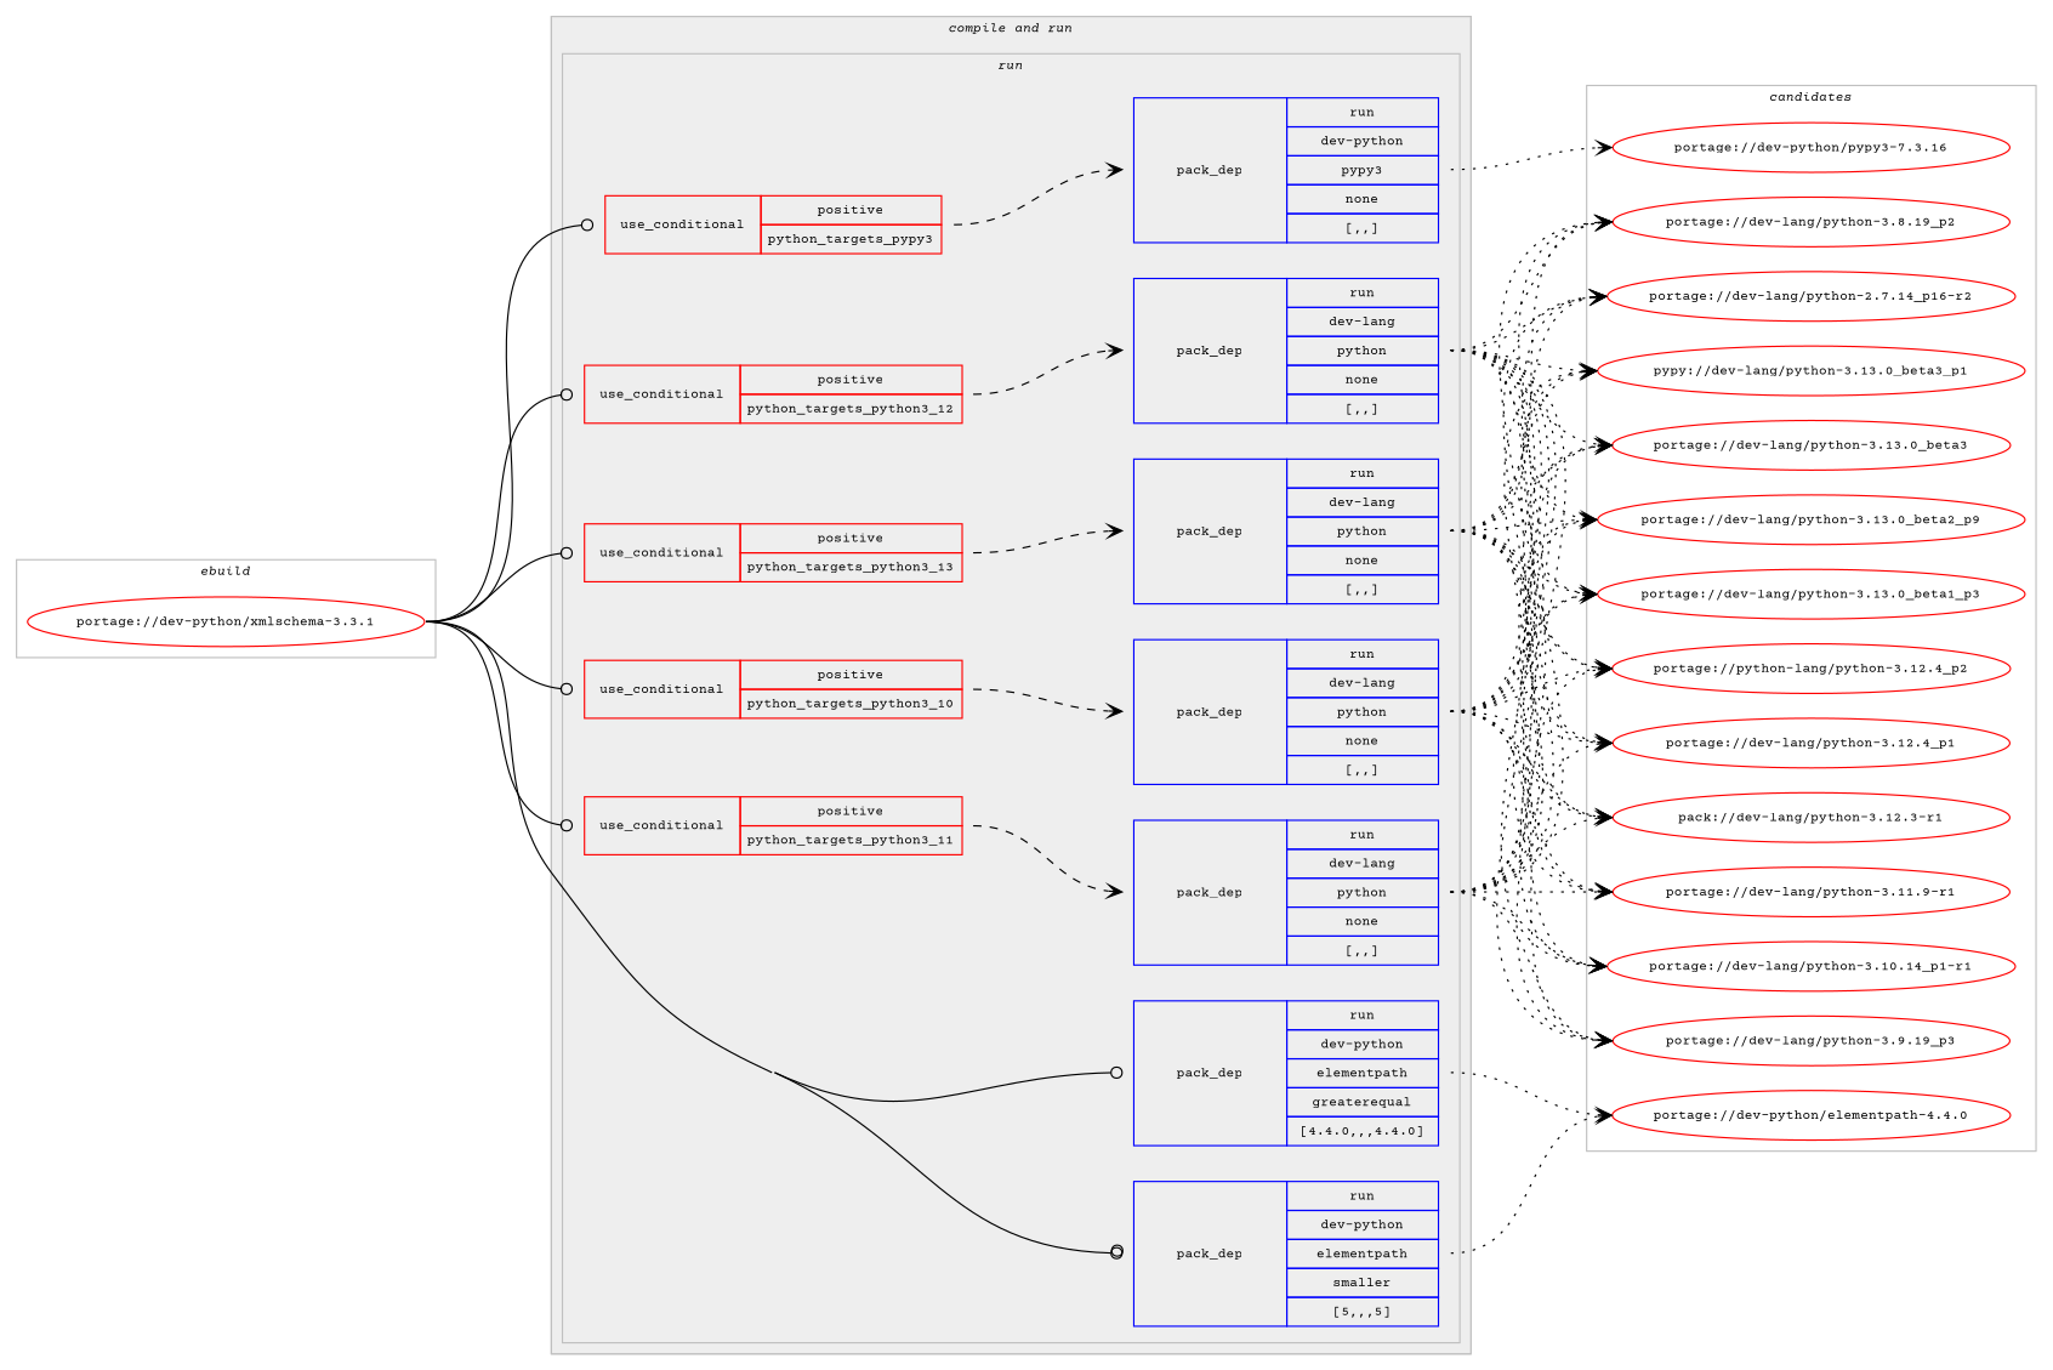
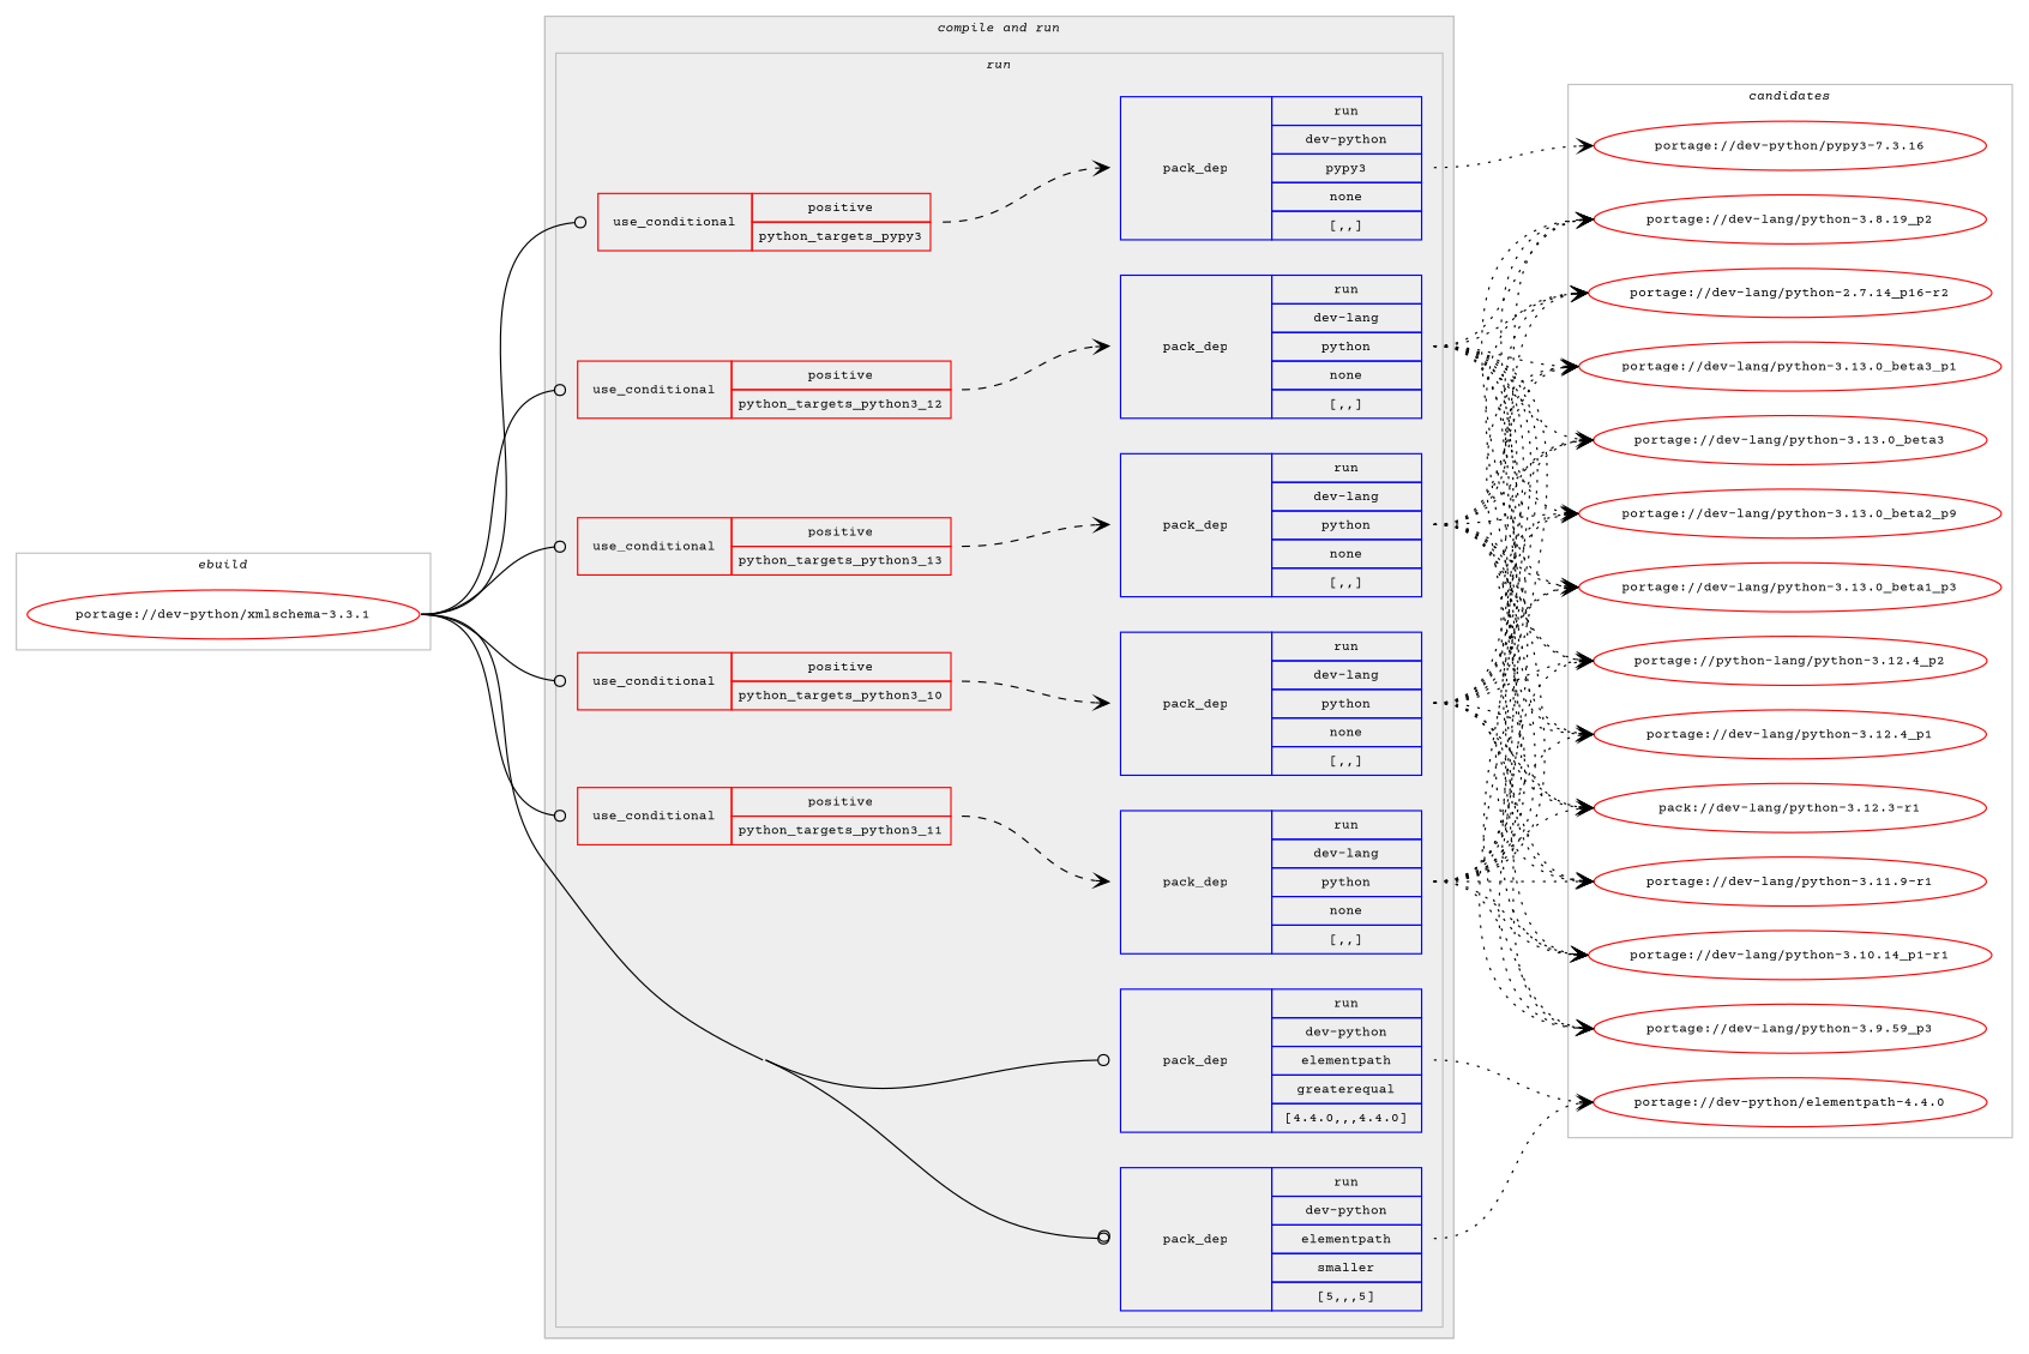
  digraph {
    compound=true
    concentrate=true
    fontname="Courier Prime"
    fontsize=10
    newrank=true
    rankdir=LR
    ranksep=1.5
    node [color=red fontname="Courier Prime" fontsize=10]
    edge [arrowhead=vee fontname="Courier Prime" headport=w style=dotted tailport=e weight=100]
    n1 [label="portage://dev-python/xmlschema-3.3.1" width=4]
    n2 [color=blue label=<<TABLE BORDER="0" CELLBORDER="1" CELLSPACING="0" CELLPADDING="4" WIDTH="220"><TR><TD ROWSPAN="6" CELLPADDING="30">pack_dep</TD></TR><TR><TD WIDTH="110">run</TD></TR><TR><TD>dev-python</TD></TR><TR><TD>pypy3</TD></TR><TR><TD>none</TD></TR><TR><TD>[,,]</TD></TR></TABLE>> shape=none]
    n3 [label=<<TABLE BORDER="0" CELLBORDER="1" CELLSPACING="0" CELLPADDING="4"><TR><TD ROWSPAN="3" CELLPADDING="10">use_conditional</TD></TR><TR><TD>positive</TD></TR><TR><TD>python_targets_pypy3</TD></TR></TABLE>> shape=none]
    n4 [color=blue label=<<TABLE BORDER="0" CELLBORDER="1" CELLSPACING="0" CELLPADDING="4" WIDTH="220"><TR><TD ROWSPAN="6" CELLPADDING="30">pack_dep</TD></TR><TR><TD WIDTH="110">run</TD></TR><TR><TD>dev-lang</TD></TR><TR><TD>python</TD></TR><TR><TD>none</TD></TR><TR><TD>[,,]</TD></TR></TABLE>> shape=none]
    n5 [label=<<TABLE BORDER="0" CELLBORDER="1" CELLSPACING="0" CELLPADDING="4"><TR><TD ROWSPAN="3" CELLPADDING="10">use_conditional</TD></TR><TR><TD>positive</TD></TR><TR><TD>python_targets_python3_10</TD></TR></TABLE>> shape=none]
    n6 [color=blue label=<<TABLE BORDER="0" CELLBORDER="1" CELLSPACING="0" CELLPADDING="4" WIDTH="220"><TR><TD ROWSPAN="6" CELLPADDING="30">pack_dep</TD></TR><TR><TD WIDTH="110">run</TD></TR><TR><TD>dev-lang</TD></TR><TR><TD>python</TD></TR><TR><TD>none</TD></TR><TR><TD>[,,]</TD></TR></TABLE>> shape=none]
    n7 [label=<<TABLE BORDER="0" CELLBORDER="1" CELLSPACING="0" CELLPADDING="4"><TR><TD ROWSPAN="3" CELLPADDING="10">use_conditional</TD></TR><TR><TD>positive</TD></TR><TR><TD>python_targets_python3_11</TD></TR></TABLE>> shape=none]
    n8 [color=blue label=<<TABLE BORDER="0" CELLBORDER="1" CELLSPACING="0" CELLPADDING="4" WIDTH="220"><TR><TD ROWSPAN="6" CELLPADDING="30">pack_dep</TD></TR><TR><TD WIDTH="110">run</TD></TR><TR><TD>dev-lang</TD></TR><TR><TD>python</TD></TR><TR><TD>none</TD></TR><TR><TD>[,,]</TD></TR></TABLE>> shape=none]
    n9 [label=<<TABLE BORDER="0" CELLBORDER="1" CELLSPACING="0" CELLPADDING="4"><TR><TD ROWSPAN="3" CELLPADDING="10">use_conditional</TD></TR><TR><TD>positive</TD></TR><TR><TD>python_targets_python3_12</TD></TR></TABLE>> shape=none]
    n10 [color=blue label=<<TABLE BORDER="0" CELLBORDER="1" CELLSPACING="0" CELLPADDING="4" WIDTH="220"><TR><TD ROWSPAN="6" CELLPADDING="30">pack_dep</TD></TR><TR><TD WIDTH="110">run</TD></TR><TR><TD>dev-lang</TD></TR><TR><TD>python</TD></TR><TR><TD>none</TD></TR><TR><TD>[,,]</TD></TR></TABLE>> shape=none]
    n11 [label=<<TABLE BORDER="0" CELLBORDER="1" CELLSPACING="0" CELLPADDING="4"><TR><TD ROWSPAN="3" CELLPADDING="10">use_conditional</TD></TR><TR><TD>positive</TD></TR><TR><TD>python_targets_python3_13</TD></TR></TABLE>> shape=none]
    n12 [color=blue label=<<TABLE BORDER="0" CELLBORDER="1" CELLSPACING="0" CELLPADDING="4" WIDTH="220"><TR><TD ROWSPAN="6" CELLPADDING="30">pack_dep</TD></TR><TR><TD WIDTH="110">run</TD></TR><TR><TD>dev-python</TD></TR><TR><TD>elementpath</TD></TR><TR><TD>greaterequal</TD></TR><TR><TD>[4.4.0,,,4.4.0]</TD></TR></TABLE>> shape=none]
    n13 [color=blue label=<<TABLE BORDER="0" CELLBORDER="1" CELLSPACING="0" CELLPADDING="4" WIDTH="220"><TR><TD ROWSPAN="6" CELLPADDING="30">pack_dep</TD></TR><TR><TD WIDTH="110">run</TD></TR><TR><TD>dev-python</TD></TR><TR><TD>elementpath</TD></TR><TR><TD>smaller</TD></TR><TR><TD>[5,,,5]</TD></TR></TABLE>> shape=none]
    n14 [label="portage://dev-python/pypy3-7.3.16" width=4]
-   n15 [label="pypy://dev-lang/python-3.13.0_beta3_p1" width=4]
+   n15 [label="portage://dev-lang/python-3.13.0_beta3_p1" width=4]
    n16 [label="portage://dev-lang/python-3.13.0_beta3" width=4]
    n17 [label="portage://dev-lang/python-3.13.0_beta2_p9" width=4]
    n18 [label="portage://dev-lang/python-3.13.0_beta1_p3" width=4]
    n19 [label="portage://python-lang/python-3.12.4_p2" width=4]
    n20 [label="portage://dev-lang/python-3.12.4_p1" width=4]
    n21 [label="pack://dev-lang/python-3.12.3-r1" width=4]
    n22 [label="portage://dev-lang/python-3.11.9-r1" width=4]
    n23 [label="portage://dev-lang/python-3.10.14_p1-r1" width=4]
-   n24 [label="portage://dev-lang/python-3.9.19_p3" width=4]
+   n24 [label="portage://dev-lang/python-3.9.59_p3" width=4]
    n25 [label="portage://dev-lang/python-3.8.19_p2" width=4]
    n26 [label="portage://dev-lang/python-2.7.14_p16-r2" width=4]
    n27 [label="portage://dev-python/elementpath-4.4.0" width=4]
    subgraph cluster_1 {
      color=gray
      label=<<i>ebuild</i>>
      rank=same
      n1
    }
    subgraph cluster_2 {
      color=gray
      label=<<i>dependencies</i>>
      subgraph cluster_3 {
        color=gray
        fillcolor="#eeeeee"
        label=<<i>compile</i>>
        style=filled
      }
      subgraph cluster_4 {
        color=gray
        fillcolor="#eeeeee"
        label=<<i>compile and run</i>>
        style=filled
      }
      subgraph cluster_5 {
        color=gray
        fillcolor="#eeeeee"
        label=<<i>run</i>>
        style=filled
        subgraph sub_6 {
          color=gray
          fillcolor="#eeeeee"
          label=<<i>run</i>>
          style=filled
          n3
          subgraph sub_7 {
            color=gray
            fillcolor="#eeeeee"
            label=<<i>run</i>>
            style=filled
            n2
          }
        }
        subgraph sub_8 {
          color=gray
          fillcolor="#eeeeee"
          label=<<i>run</i>>
          style=filled
          n5
          subgraph sub_9 {
            color=gray
            fillcolor="#eeeeee"
            label=<<i>run</i>>
            style=filled
            n4
          }
        }
        subgraph sub_10 {
          color=gray
          fillcolor="#eeeeee"
          label=<<i>run</i>>
          style=filled
          n7
          subgraph sub_11 {
            color=gray
            fillcolor="#eeeeee"
            label=<<i>run</i>>
            style=filled
            n6
          }
        }
        subgraph sub_12 {
          color=gray
          fillcolor="#eeeeee"
          label=<<i>run</i>>
          style=filled
          n9
          subgraph sub_13 {
            color=gray
            fillcolor="#eeeeee"
            label=<<i>run</i>>
            style=filled
            n8
          }
        }
        subgraph sub_14 {
          color=gray
          fillcolor="#eeeeee"
          label=<<i>run</i>>
          style=filled
          n11
          subgraph sub_15 {
            color=gray
            fillcolor="#eeeeee"
            label=<<i>run</i>>
            style=filled
            n10
          }
        }
        subgraph sub_16 {
          color=gray
          fillcolor="#eeeeee"
          label=<<i>run</i>>
          style=filled
          n12
        }
        subgraph sub_17 {
          color=gray
          fillcolor="#eeeeee"
          label=<<i>run</i>>
          style=filled
          n13
        }
      }
    }
    subgraph cluster_18 {
      color=gray
      label=<<i>candidates</i>>
      rank=same
      subgraph sub_19 {
        color=black
        label=<<i>candidates</i>>
        nodesep=1
        rank=same
        n14
      }
      subgraph sub_20 {
        color=black
        label=<<i>candidates</i>>
        nodesep=1
        rank=same
        n15
        n16
        n17
        n18
        n19
        n20
        n21
        n22
        n23
        n24
        n25
        n26
      }
      subgraph sub_21 {
        color=black
        label=<<i>candidates</i>>
        nodesep=1
        rank=same
        n15
        n16
        n17
        n18
        n19
        n20
        n21
        n22
        n23
        n24
        n25
        n26
      }
      subgraph sub_22 {
        color=black
        label=<<i>candidates</i>>
        nodesep=1
        rank=same
        n15
        n16
        n17
        n18
        n19
        n20
        n21
        n22
        n23
        n24
        n25
        n26
      }
      subgraph sub_23 {
        color=black
        label=<<i>candidates</i>>
        nodesep=1
        rank=same
        n15
        n16
        n17
        n18
        n19
        n20
        n21
        n22
        n23
        n24
        n25
        n26
      }
      subgraph sub_24 {
        color=black
        label=<<i>candidates</i>>
        nodesep=1
        rank=same
        n27
      }
      subgraph sub_25 {
        color=black
        label=<<i>candidates</i>>
        nodesep=1
        rank=same
        n27
      }
    }
    n1 -> n3 [arrowhead=odot style=solid weight=20]
    n1 -> n5 [arrowhead=odot style=solid weight=20]
    n1 -> n7 [arrowhead=odot style=solid weight=20]
    n1 -> n9 [arrowhead=odot style=solid weight=20]
    n1 -> n11 [arrowhead=odot style=solid weight=20]
    n1 -> n12 [arrowhead=odot style=solid weight=20]
    n1 -> n13 [arrowhead=odot style=solid weight=20]
    n2 -> n14
    n3 -> n2 [style=dashed weight=20]
    n4 -> n15
    n4 -> n16
    n4 -> n17
    n4 -> n18
    n4 -> n19
    n4 -> n20
    n4 -> n21
    n4 -> n22
    n4 -> n23
    n4 -> n24
    n4 -> n25
    n4 -> n26
    n5 -> n4 [style=dashed weight=20]
    n6 -> n15
    n6 -> n16
    n6 -> n17
    n6 -> n18
    n6 -> n19
    n6 -> n20
    n6 -> n21
    n6 -> n22
    n6 -> n23
    n6 -> n24
    n6 -> n25
    n6 -> n26
    n7 -> n6 [style=dashed weight=20]
    n8 -> n15
    n8 -> n16
    n8 -> n17
    n8 -> n18
    n8 -> n19
    n8 -> n20
    n8 -> n21
    n8 -> n22
    n8 -> n23
    n8 -> n24
    n8 -> n25
    n8 -> n26
    n9 -> n8 [style=dashed weight=20]
    n10 -> n15
    n10 -> n16
    n10 -> n17
    n10 -> n18
    n10 -> n19
    n10 -> n20
    n10 -> n21
    n10 -> n22
    n10 -> n23
    n10 -> n24
    n10 -> n25
    n10 -> n26
    n11 -> n10 [style=dashed weight=20]
    n12 -> n27
    n13 -> n27
  }
